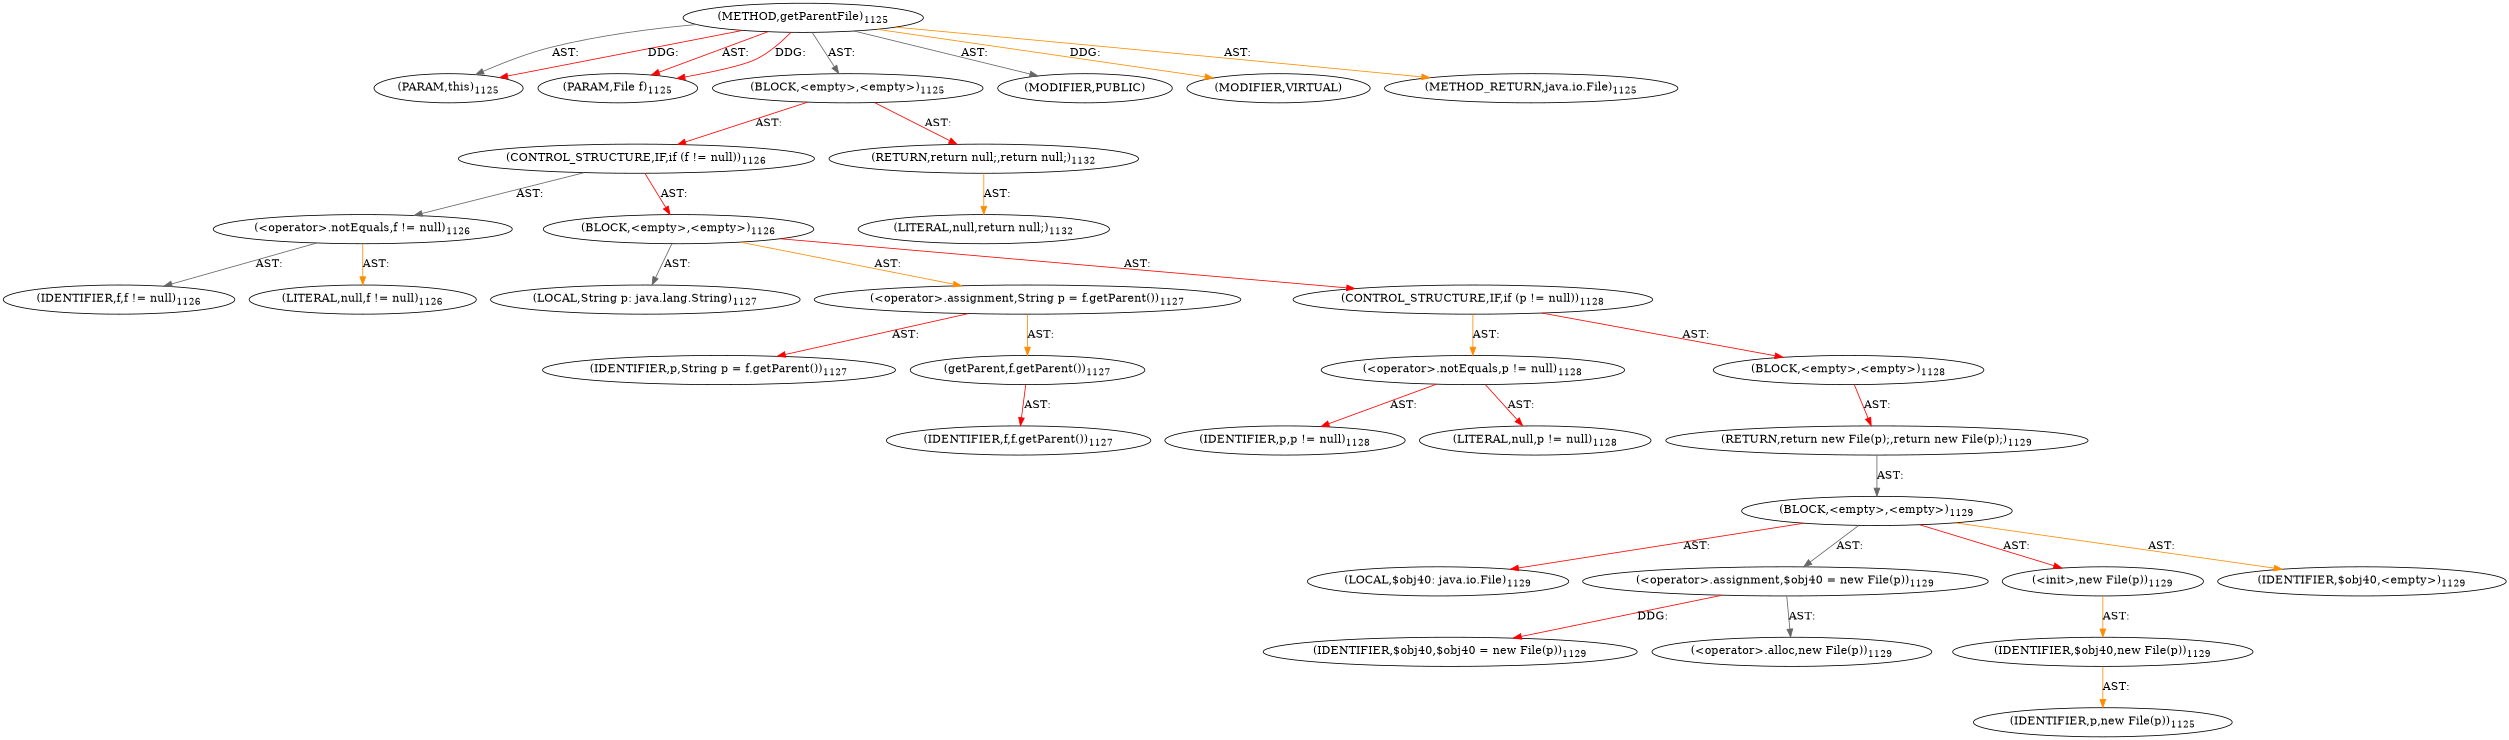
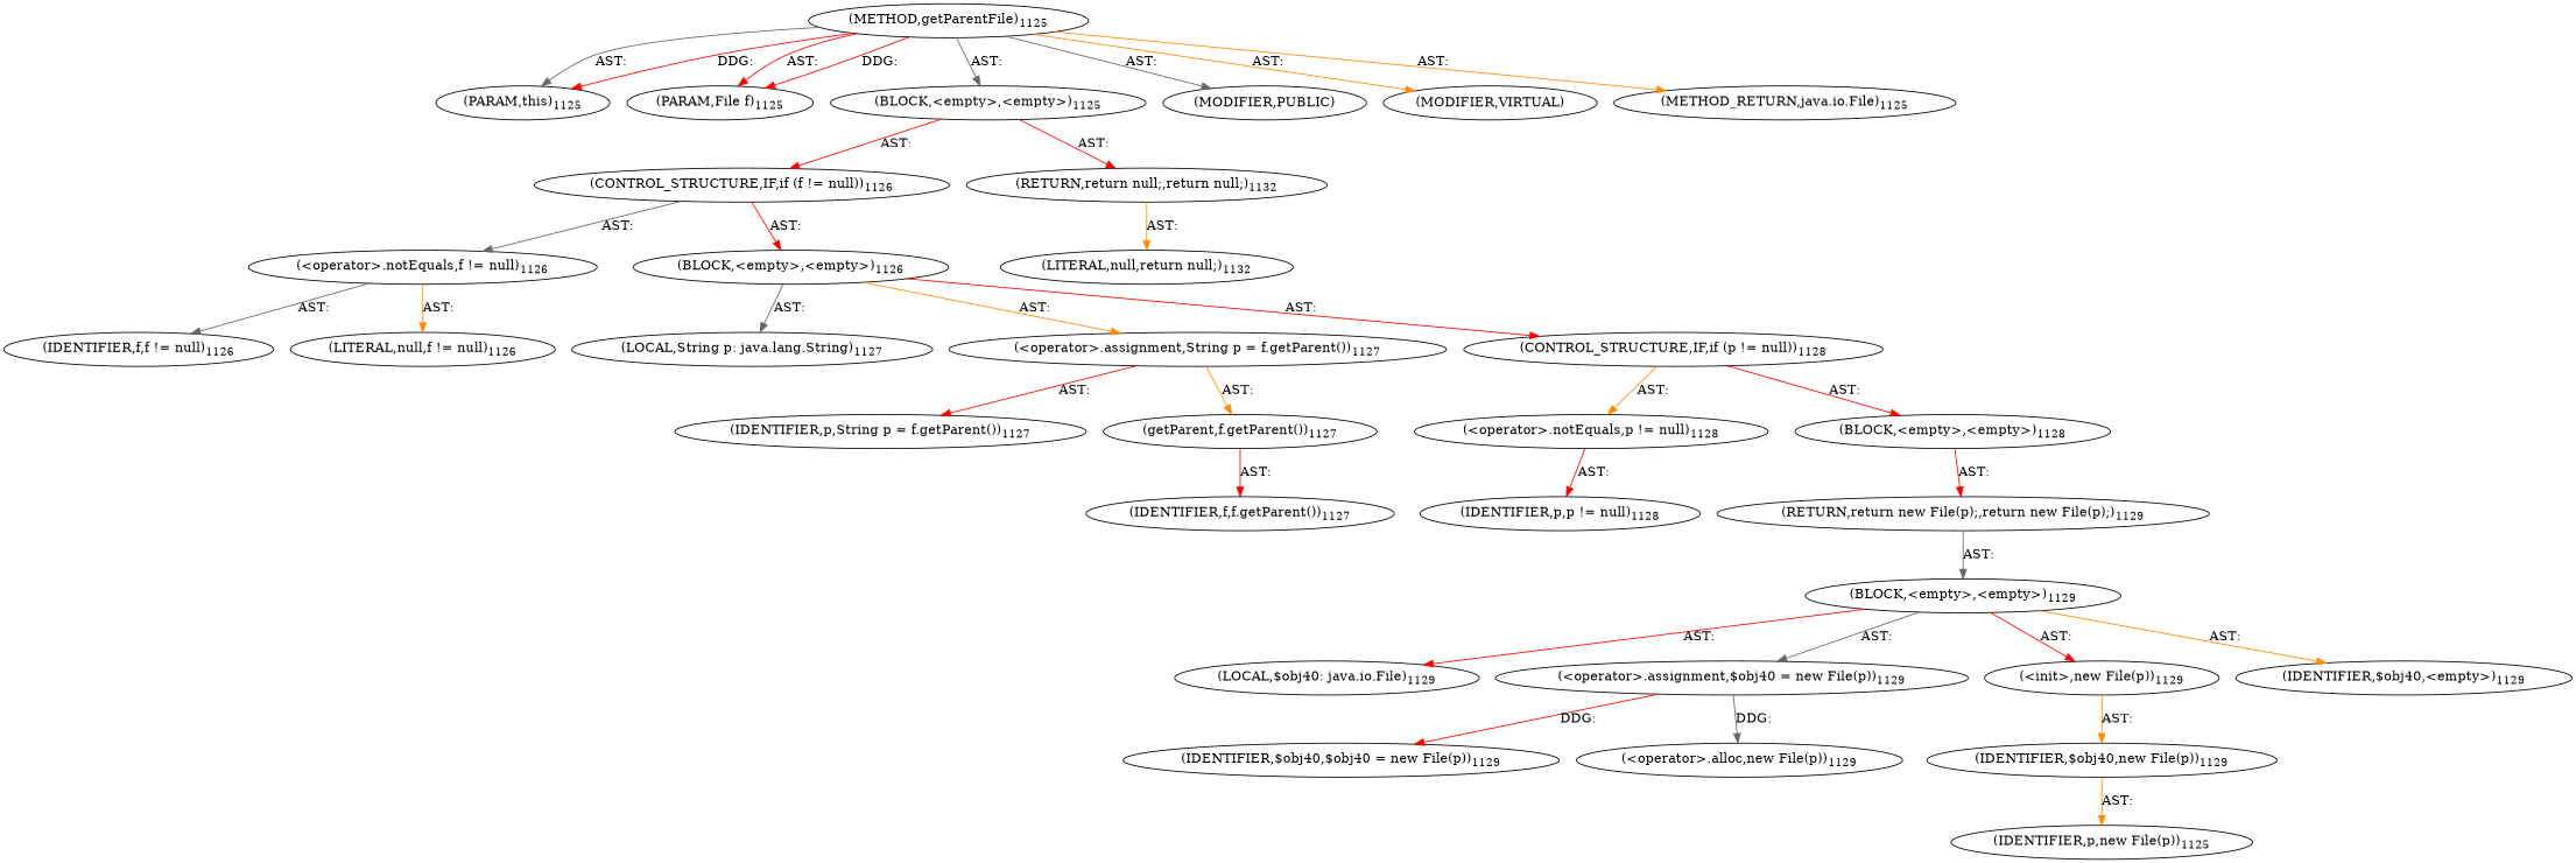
  digraph {
    edge [color=red]
    n1 [label=<(METHOD,getParentFile)<SUB>1125</SUB>>]
    n2 [label=<(PARAM,this)<SUB>1125</SUB>>]
    n3 [label=<(PARAM,File f)<SUB>1125</SUB>>]
    n4 [label=<(BLOCK,&lt;empty&gt;,&lt;empty&gt;)<SUB>1125</SUB>>]
    n5 [label=<(MODIFIER,PUBLIC)>]
    n6 [label=<(MODIFIER,VIRTUAL)>]
    n7 [label=<(METHOD_RETURN,java.io.File)<SUB>1125</SUB>>]
    n8 [label=<(CONTROL_STRUCTURE,IF,if (f != null))<SUB>1126</SUB>>]
    n9 [label=<(RETURN,return null;,return null;)<SUB>1132</SUB>>]
    n10 [label=<(&lt;operator&gt;.notEquals,f != null)<SUB>1126</SUB>>]
    n11 [label=<(BLOCK,&lt;empty&gt;,&lt;empty&gt;)<SUB>1126</SUB>>]
    n12 [label=<(LITERAL,null,return null;)<SUB>1132</SUB>>]
    n13 [label=<(IDENTIFIER,f,f != null)<SUB>1126</SUB>>]
    n14 [label=<(LITERAL,null,f != null)<SUB>1126</SUB>>]
    n15 [label=<(LOCAL,String p: java.lang.String)<SUB>1127</SUB>>]
    n16 [label=<(&lt;operator&gt;.assignment,String p = f.getParent())<SUB>1127</SUB>>]
    n17 [label=<(CONTROL_STRUCTURE,IF,if (p != null))<SUB>1128</SUB>>]
    n18 [label=<(IDENTIFIER,p,String p = f.getParent())<SUB>1127</SUB>>]
    n19 [label=<(getParent,f.getParent())<SUB>1127</SUB>>]
    n20 [label=<(&lt;operator&gt;.notEquals,p != null)<SUB>1128</SUB>>]
    n21 [label=<(BLOCK,&lt;empty&gt;,&lt;empty&gt;)<SUB>1128</SUB>>]
    n22 [label=<(IDENTIFIER,f,f.getParent())<SUB>1127</SUB>>]
    n23 [label=<(IDENTIFIER,p,p != null)<SUB>1128</SUB>>]
-   n24 [label=<(LITERAL,null,p != null)<SUB>1128</SUB>>]
    n25 [label=<(RETURN,return new File(p);,return new File(p);)<SUB>1129</SUB>>]
    n26 [label=<(BLOCK,&lt;empty&gt;,&lt;empty&gt;)<SUB>1129</SUB>>]
    n27 [label=<(LOCAL,$obj40: java.io.File)<SUB>1129</SUB>>]
    n28 [label=<(&lt;operator&gt;.assignment,$obj40 = new File(p))<SUB>1129</SUB>>]
    n29 [label=<(&lt;init&gt;,new File(p))<SUB>1129</SUB>>]
    n30 [label=<(IDENTIFIER,$obj40,&lt;empty&gt;)<SUB>1129</SUB>>]
    n31 [label=<(IDENTIFIER,$obj40,$obj40 = new File(p))<SUB>1129</SUB>>]
    n32 [label=<(&lt;operator&gt;.alloc,new File(p))<SUB>1129</SUB>>]
    n33 [label=<(IDENTIFIER,$obj40,new File(p))<SUB>1129</SUB>>]
    n34 [label=<(IDENTIFIER,p,new File(p))<SUB>1125</SUB>>]
    n1 -> n2 [color=gray40 label="AST: "]
    n1 -> n2 [label="DDG: "]
    n1 -> n3 [label="AST: "]
    n1 -> n3 [label="DDG: "]
    n1 -> n4 [color=gray40 label="AST: "]
    n1 -> n5 [color=gray40 label="AST: "]
-   n1 -> n6 [color=darkorange label="DDG: "]
+   n1 -> n6 [color=darkorange label="AST: "]
    n1 -> n7 [color=darkorange label="AST: "]
    n4 -> n8 [label="AST: "]
    n4 -> n9 [label="AST: "]
    n8 -> n10 [color=gray40 label="AST: "]
    n8 -> n11 [label="AST: "]
    n9 -> n12 [color=darkorange label="AST: "]
    n10 -> n13 [color=gray40 label="AST: "]
    n10 -> n14 [color=darkorange label="AST: "]
    n11 -> n15 [color=gray40 label="AST: "]
    n11 -> n16 [color=darkorange label="AST: "]
    n11 -> n17 [label="AST: "]
    n16 -> n18 [label="AST: "]
    n16 -> n19 [color=darkorange label="AST: "]
    n17 -> n20 [color=darkorange label="AST: "]
    n17 -> n21 [label="AST: "]
    n19 -> n22 [label="AST: "]
    n20 -> n23 [label="AST: "]
-   n20 -> n24 [label="AST: "]
    n21 -> n25 [label="AST: "]
    n25 -> n26 [color=gray40 label="AST: "]
    n26 -> n27 [label="AST: "]
    n26 -> n28 [color=gray40 label="AST: "]
    n26 -> n29 [label="AST: "]
    n26 -> n30 [color=darkorange label="AST: "]
    n28 -> n31 [label="DDG: "]
-   n28 -> n32 [color=gray40 label="AST: "]
+   n28 -> n32 [color=gray40 label="DDG: "]
    n29 -> n33 [color=darkorange label="AST: "]
    n33 -> n34 [color=darkorange label="AST: "]
  }
